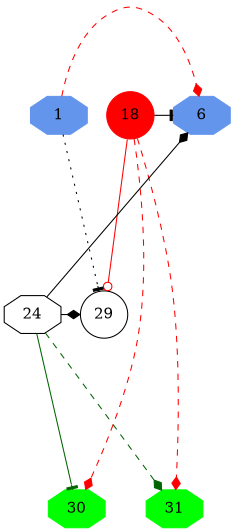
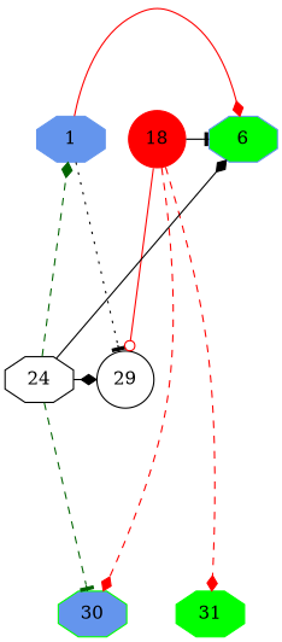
  digraph {
    ranksep=2.0
    node [color=cornflowerblue shape=octagon style=filled]
    edge [arrowhead=diamond color=red style=dashed]
    1
-   6
+   6 [fillcolor=green]
    18 [color=red shape=circle]
    24 [color=black style=""]
    29 [color=black shape=circle style=""]
-   30 [color=green]
+   30 [color=green fillcolor=cornflowerblue]
    31 [color=green]
    subgraph sub_1 {
      rank=same
      1
      6
      18
    }
    subgraph sub_2 {
      rank=same
      24
      29
    }
    subgraph sub_3 {
      rank=same
      30
      31
    }
-   1 -> 6
+   1 -> 6 [style=solid]
    1 -> 29 [arrowhead=tee color=black style=dotted]
    18 -> 6 [arrowhead=tee color=black style=solid]
    18 -> 29 [arrowhead=odot style=solid]
    18 -> 30
    18 -> 31
    24 -> 6 [color=black style=solid]
    24 -> 29 [color=black]
-   24 -> 30 [arrowhead=tee color=darkgreen style=solid]
-   24 -> 31 [color=darkgreen]
+   24 -> 30 [arrowhead=tee color=darkgreen]
+   24 -> 1 [color=darkgreen]
  }
